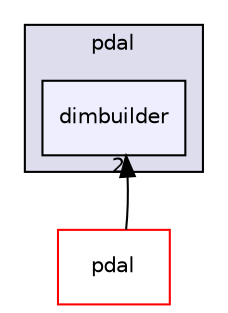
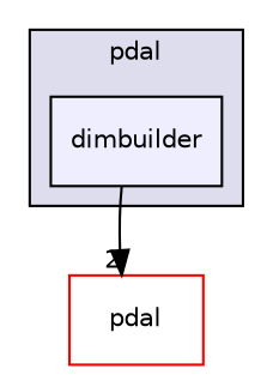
  digraph {
    compound=true
    node [fontname=Helvetica fontsize=10 shape=box style=filled]
    n1 [fillcolor="#eeeeff" label=dimbuilder pencolor=black]
    n2 [color=red fillcolor=white label=pdal]
    subgraph cluster_1 {
      bgcolor="#ddddee"
      fontname=Helvetica
      fontsize=10
      label=pdal
      pencolor=black
      n1
    }
-   n2 -> n1 [headlabel=2 labeldistance=1.5 labelfontname=Helvetica labelfontsize=10]
+   n1 -> n2 [headlabel=2 labeldistance=1.5 labelfontname=Helvetica labelfontsize=10]
  }
